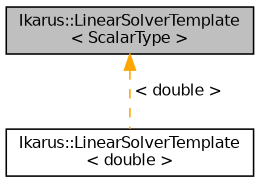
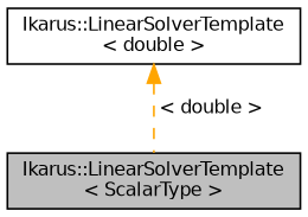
  digraph {
    node [color=black fontname=Helvetica fontsize=10 shape=record style=filled]
    n1 [fillcolor=grey75 fontcolor=black height=0.2 label="Ikarus::LinearSolverTemplate\l\< ScalarType \>" width=0.4]
    n2 [fillcolor=white height=0.2 label="Ikarus::LinearSolverTemplate\l\< double \>" width=0.4]
-   n1 -> n2 [color=orange dir=back fontname=Helvetica fontsize=10 label=" \< double \>" labelfontname=Helvetica labelfontsize=10 style=dashed]
+   n2 -> n1 [color=orange dir=back fontname=Helvetica fontsize=10 label=" \< double \>" labelfontname=Helvetica labelfontsize=10 style=dashed]
  }
